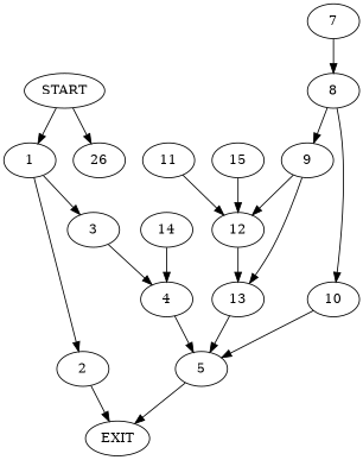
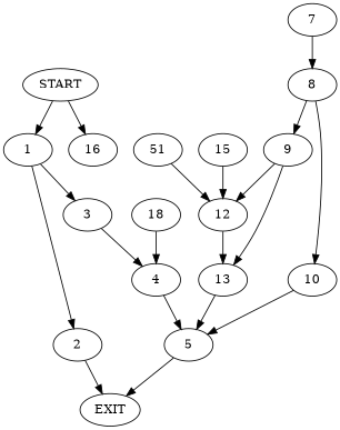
  digraph {
    n1 [label=START]
    1
-   16 [label=26]
+   16
    2
    3
    n6 [label=EXIT]
    4
    5
    7
    8
    9
    10
    12
    13
-   11
+   11 [label=51]
    15
-   14
+   14 [label=18]
    n1 -> 1
    n1 -> 16
    1 -> 2
    1 -> 3
    2 -> n6
    3 -> 4
    4 -> 5
    5 -> n6
    7 -> 8
    8 -> 9
    8 -> 10
    9 -> 12
    9 -> 13
    10 -> 5
    12 -> 13
    13 -> 5
    11 -> 12
    15 -> 12
    14 -> 4
  }
